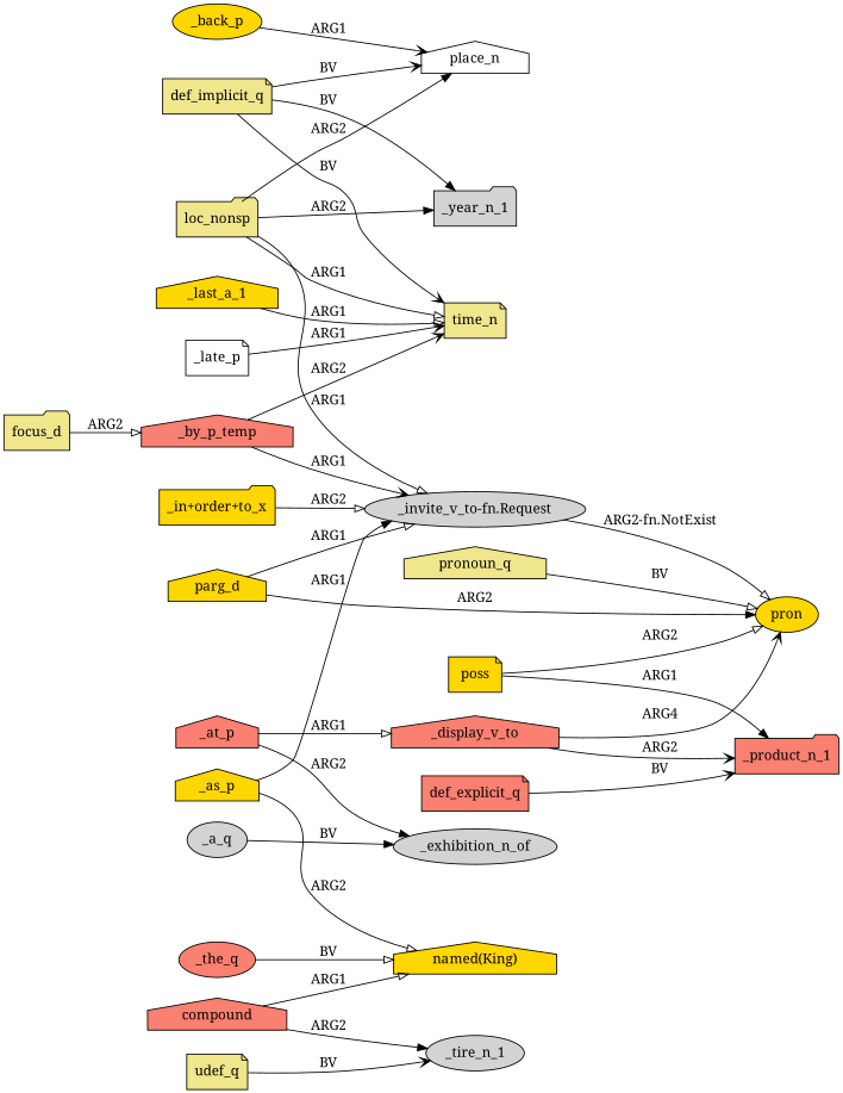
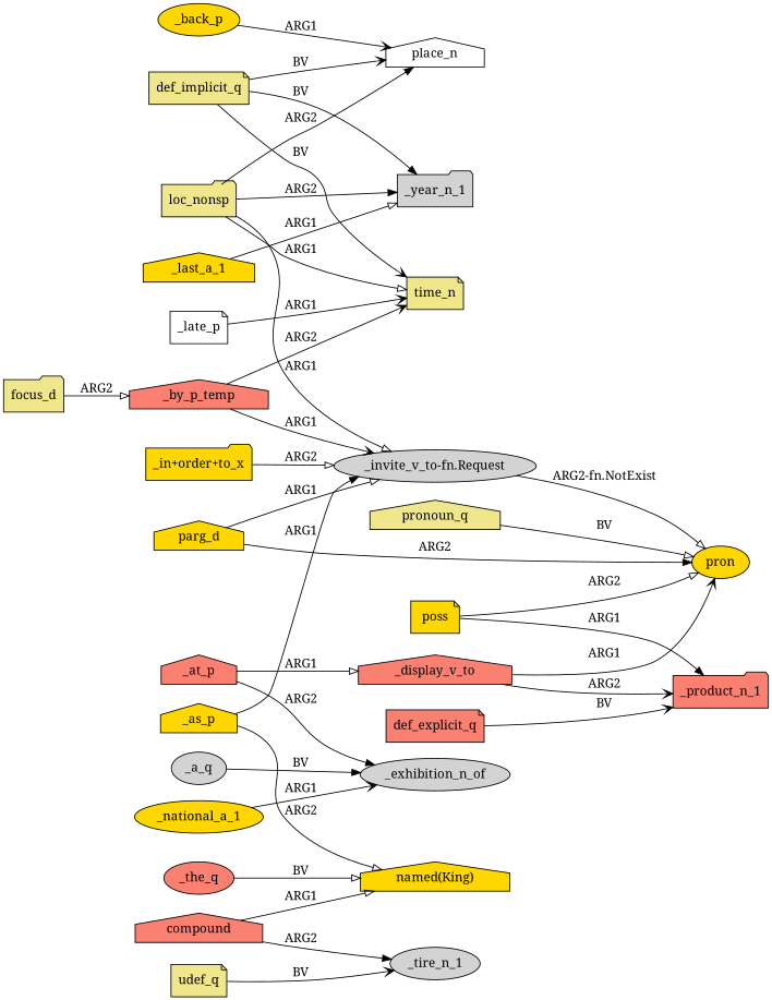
  digraph {
    fontname="Noto Serif"
    rankdir=LR
    node [fillcolor=gold fontname="Noto Serif" shape=house style=filled]
    edge [arrowhead=onormal fontname="Noto Serif"]
    _late_p [fillcolor=white shape=note]
    time_n [fillcolor=khaki shape=note]
    "_in+order+to_x" [shape=folder]
    "_invite_v_to-fn.Request" [fillcolor=lightgrey shape=ellipse]
    pron [shape=ellipse]
    _display_v_to [fillcolor=salmon]
    _product_n_1 [fillcolor=salmon shape=folder]
    def_explicit_q [fillcolor=salmon shape=note]
    _the_q [fillcolor=salmon shape=ellipse]
    "named(King)"
    poss [shape=note]
    def_implicit_q [fillcolor=khaki shape=note]
    _year_n_1 [fillcolor=lightgrey shape=folder]
    place_n [fillcolor=white]
    _at_p [fillcolor=salmon]
    _exhibition_n_of [fillcolor=lightgrey shape=ellipse]
    _by_p_temp [fillcolor=salmon]
    loc_nonsp [fillcolor=khaki shape=folder]
    focus_d [fillcolor=khaki shape=folder]
    parg_d
    _as_p
    compound [fillcolor=salmon]
    _tire_n_1 [fillcolor=lightgrey shape=ellipse]
    pronoun_q [fillcolor=khaki]
+   _national_a_1 [shape=ellipse]
    _last_a_1
    _a_q [fillcolor=lightgrey shape=ellipse]
    _back_p [shape=ellipse]
    udef_q [fillcolor=khaki shape=note]
    _late_p -> time_n [arrowhead=vee label=ARG1]
    "_in+order+to_x" -> "_invite_v_to-fn.Request" [label=ARG2]
    "_invite_v_to-fn.Request" -> pron [label="ARG2-fn.NotExist"]
-   _display_v_to -> pron [arrowhead=vee label=ARG4]
+   _display_v_to -> pron [arrowhead=vee label=ARG1]
    _display_v_to -> _product_n_1 [arrowhead=vee label=ARG2]
    def_explicit_q -> _product_n_1 [arrowhead=vee label=BV]
    _the_q -> "named(King)" [label=BV]
    poss -> pron [label=ARG2]
    poss -> _product_n_1 [arrowhead=normal label=ARG1]
    def_implicit_q -> time_n [arrowhead=vee label=BV]
    def_implicit_q -> _year_n_1 [arrowhead=normal label=BV]
    def_implicit_q -> place_n [arrowhead=vee label=BV]
    _at_p -> _display_v_to [label=ARG1]
    _at_p -> _exhibition_n_of [arrowhead=normal label=ARG2]
    _by_p_temp -> time_n [arrowhead=vee label=ARG2]
    _by_p_temp -> "_invite_v_to-fn.Request" [arrowhead=vee label=ARG1]
    loc_nonsp -> time_n [label=ARG1]
    loc_nonsp -> "_invite_v_to-fn.Request" [label=ARG1]
    loc_nonsp -> _year_n_1 [arrowhead=normal label=ARG2]
    loc_nonsp -> place_n [arrowhead=normal label=ARG2]
    focus_d -> _by_p_temp [label=ARG2]
    parg_d -> "_invite_v_to-fn.Request" [label=ARG1]
    parg_d -> pron [arrowhead=normal label=ARG2]
    _as_p -> "_invite_v_to-fn.Request" [arrowhead=normal label=ARG1]
    _as_p -> "named(King)" [label=ARG2]
    compound -> "named(King)" [label=ARG1]
    compound -> _tire_n_1 [arrowhead=normal label=ARG2]
    pronoun_q -> pron [label=BV]
-   _last_a_1 -> time_n [label=ARG1]
+   _national_a_1 -> _exhibition_n_of [arrowhead=vee label=ARG1]
+   _last_a_1 -> _year_n_1 [label=ARG1]
    _a_q -> _exhibition_n_of [arrowhead=normal label=BV]
    _back_p -> place_n [arrowhead=vee label=ARG1]
    udef_q -> _tire_n_1 [arrowhead=vee label=BV]
  }
